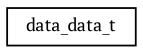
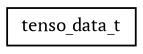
  digraph {
    rankdir=LR
    fontname="PT Serif"
-   n1 [color=black fillcolor=white fontname="PT Serif" fontsize=10 height=0.2 label=data_data_t shape=record style=filled width=0.4]
+   n1 [color=black fillcolor=white fontname="PT Serif" fontsize=10 height=0.2 label=tenso_data_t shape=record style=filled width=0.4]
  }
